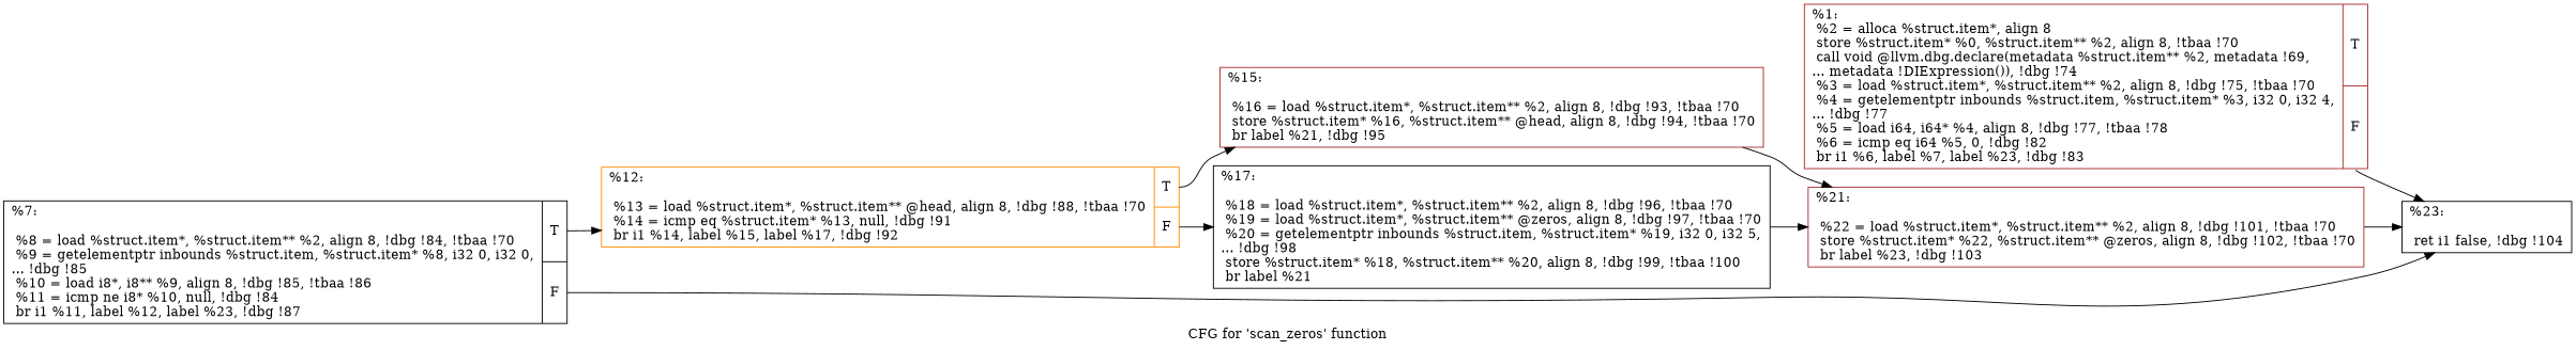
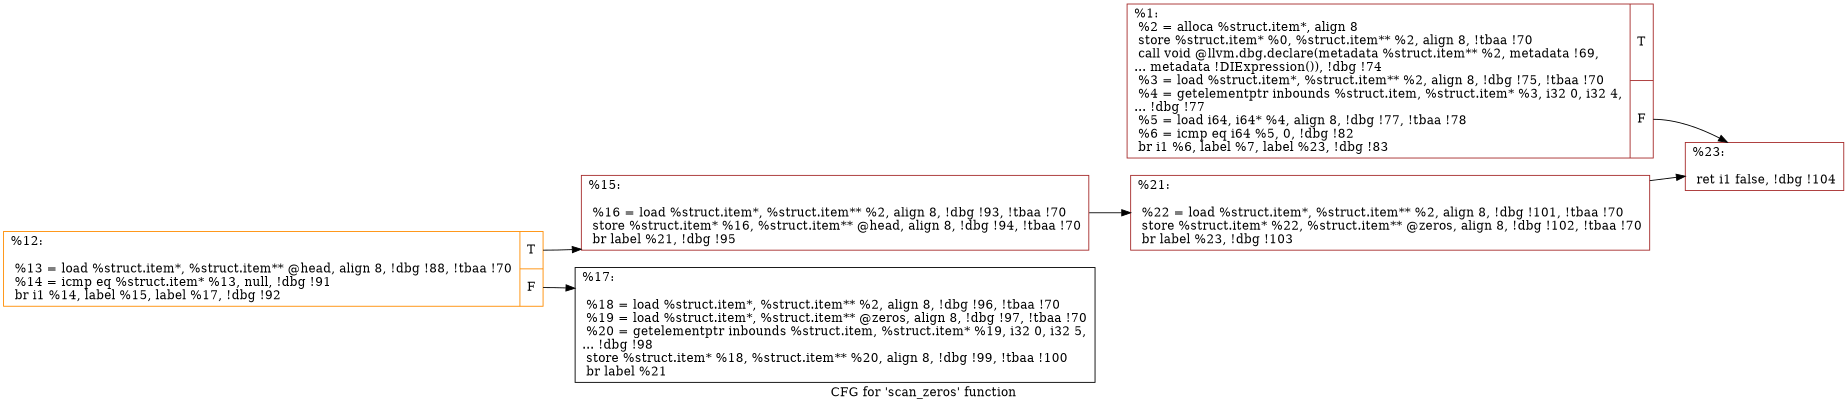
  digraph {
    label="CFG for 'scan_zeros' function"
    rankdir=LR
    node [color=brown shape=record]
    n1 [label="{%1:\l  %2 = alloca %struct.item*, align 8\l  store %struct.item* %0, %struct.item** %2, align 8, !tbaa !70\l  call void @llvm.dbg.declare(metadata %struct.item** %2, metadata !69,\l... metadata !DIExpression()), !dbg !74\l  %3 = load %struct.item*, %struct.item** %2, align 8, !dbg !75, !tbaa !70\l  %4 = getelementptr inbounds %struct.item, %struct.item* %3, i32 0, i32 4,\l... !dbg !77\l  %5 = load i64, i64* %4, align 8, !dbg !77, !tbaa !78\l  %6 = icmp eq i64 %5, 0, !dbg !82\l  br i1 %6, label %7, label %23, !dbg !83\l|{<s0>T|<s1>F}}"]
-   n2 [color=black label="{%23:\l\l  ret i1 false, !dbg !104\l}"]
-   n3 [color=black label="{%7:\l\l  %8 = load %struct.item*, %struct.item** %2, align 8, !dbg !84, !tbaa !70\l  %9 = getelementptr inbounds %struct.item, %struct.item* %8, i32 0, i32 0,\l... !dbg !85\l  %10 = load i8*, i8** %9, align 8, !dbg !85, !tbaa !86\l  %11 = icmp ne i8* %10, null, !dbg !84\l  br i1 %11, label %12, label %23, !dbg !87\l|{<s0>T|<s1>F}}"]
+   n2 [label="{%23:\l\l  ret i1 false, !dbg !104\l}"]
    n4 [color=darkorange label="{%12:\l\l  %13 = load %struct.item*, %struct.item** @head, align 8, !dbg !88, !tbaa !70\l  %14 = icmp eq %struct.item* %13, null, !dbg !91\l  br i1 %14, label %15, label %17, !dbg !92\l|{<s0>T|<s1>F}}"]
    n5 [label="{%15:\l\l  %16 = load %struct.item*, %struct.item** %2, align 8, !dbg !93, !tbaa !70\l  store %struct.item* %16, %struct.item** @head, align 8, !dbg !94, !tbaa !70\l  br label %21, !dbg !95\l}"]
    n6 [color=black label="{%17:\l\l  %18 = load %struct.item*, %struct.item** %2, align 8, !dbg !96, !tbaa !70\l  %19 = load %struct.item*, %struct.item** @zeros, align 8, !dbg !97, !tbaa !70\l  %20 = getelementptr inbounds %struct.item, %struct.item* %19, i32 0, i32 5,\l... !dbg !98\l  store %struct.item* %18, %struct.item** %20, align 8, !dbg !99, !tbaa !100\l  br label %21\l}"]
    n7 [label="{%21:\l\l  %22 = load %struct.item*, %struct.item** %2, align 8, !dbg !101, !tbaa !70\l  store %struct.item* %22, %struct.item** @zeros, align 8, !dbg !102, !tbaa !70\l  br label %23, !dbg !103\l}"]
    n1 -> n2 [tailport=s1]
-   n3 -> n2 [tailport=s1]
-   n3 -> n4 [tailport=s0]
    n4 -> n5 [tailport=s0]
    n4 -> n6 [tailport=s1]
    n5 -> n7
-   n6 -> n7
    n7 -> n2
  }
